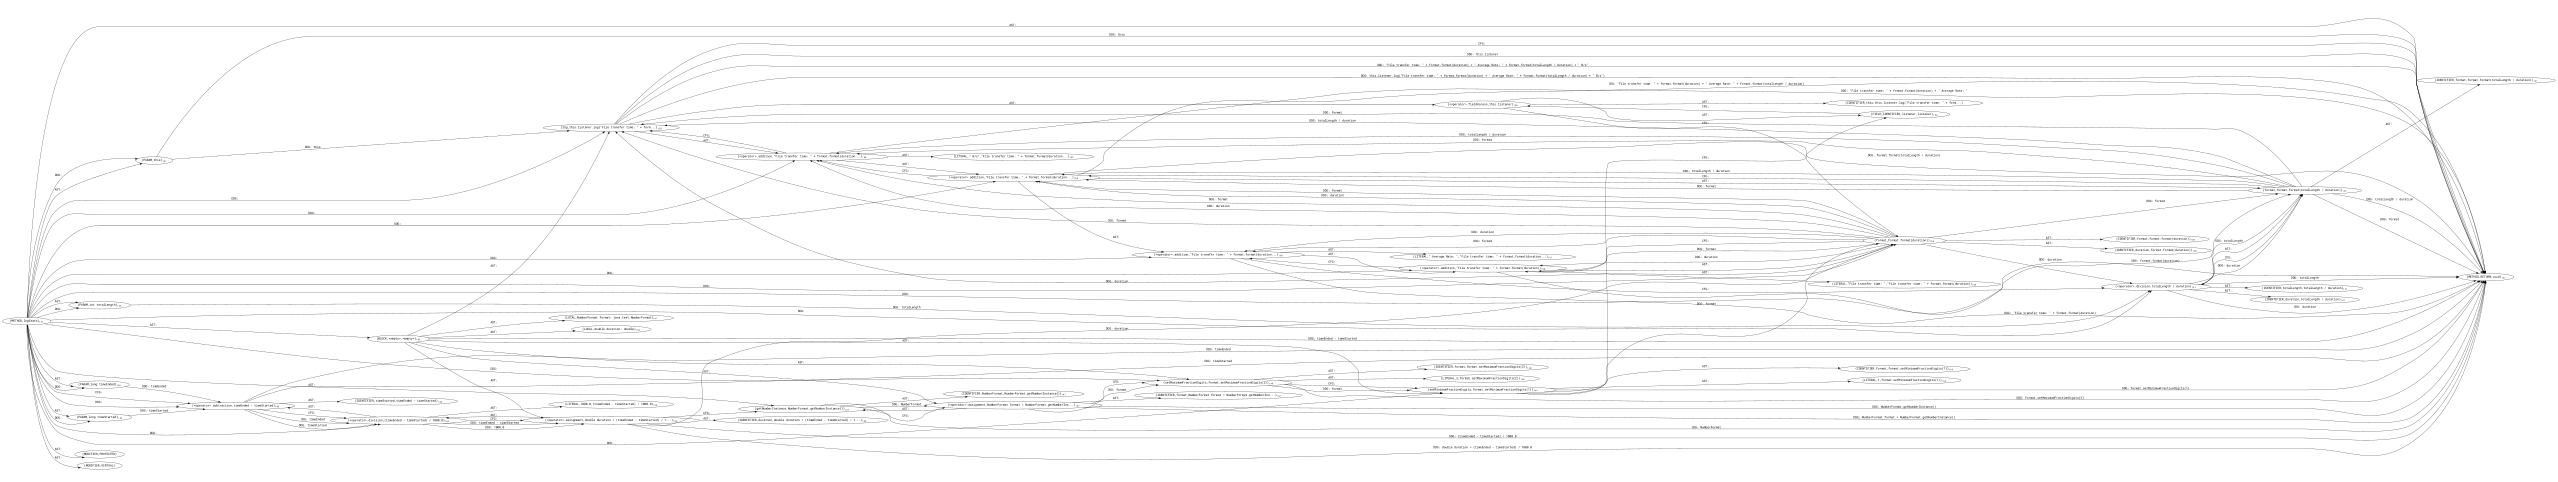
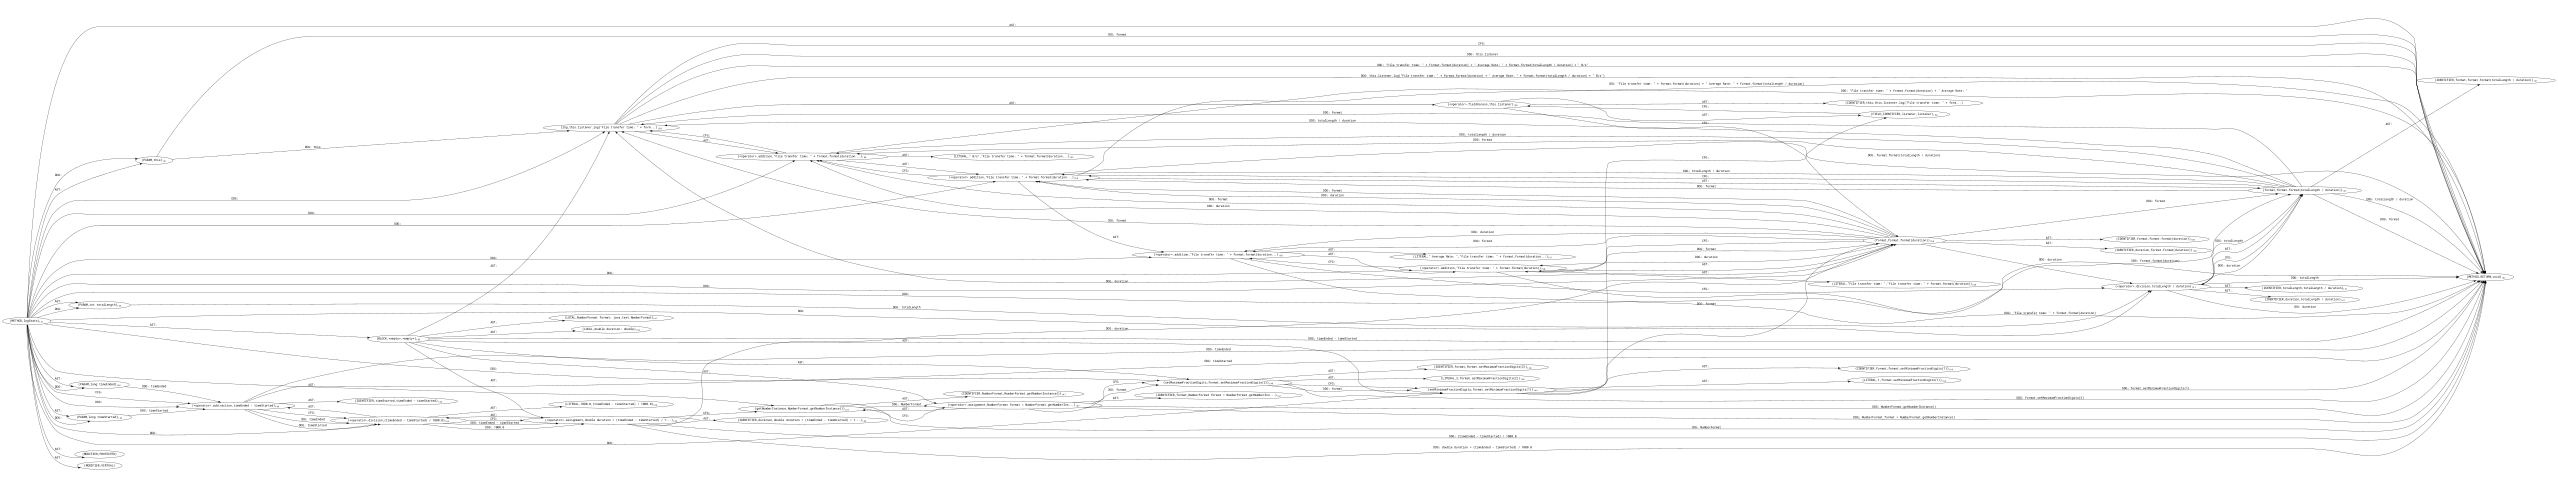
  digraph {
    fontname="Roboto Mono"
    rankdir=LR
    node [fontname="Roboto Mono"]
    edge [fontname="Roboto Mono"]
    n1 [label=<(METHOD,logStats)<SUB>143</SUB>>]
    n2 [label=<(PARAM,this)<SUB>143</SUB>>]
    n3 [label=<(PARAM,long timeStarted)<SUB>143</SUB>>]
    n4 [label=<(PARAM,long timeEnded)<SUB>144</SUB>>]
    n5 [label=<(PARAM,int totalLength)<SUB>145</SUB>>]
    n6 [label=<(BLOCK,&lt;empty&gt;,&lt;empty&gt;)<SUB>145</SUB>>]
    n7 [label=<(&lt;operator&gt;.division,(timeEnded - timeStarted) / 1000.0)<SUB>146</SUB>>]
    n8 [label=<(&lt;operator&gt;.subtraction,timeEnded - timeStarted)<SUB>146</SUB>>]
    n9 [label=<(getNumberInstance,NumberFormat.getNumberInstance())<SUB>147</SUB>>]
    n10 [label=<(setMaximumFractionDigits,format.setMaximumFractionDigits(2))<SUB>148</SUB>>]
    n11 [label=<(setMinimumFractionDigits,format.setMinimumFractionDigits(1))<SUB>149</SUB>>]
    n12 [label=<(log,this.listener.log(&quot;File transfer time: &quot; + form...)<SUB>150</SUB>>]
    n13 [label=<(&lt;operator&gt;.addition,&quot;File transfer time: &quot; + format.format(duration...)<SUB>150</SUB>>]
    n14 [label=<(&lt;operator&gt;.addition,&quot;File transfer time: &quot; + format.format(duration...)<SUB>150</SUB>>]
    n15 [label=<(&lt;operator&gt;.addition,&quot;File transfer time: &quot; + format.format(duration...)<SUB>150</SUB>>]
    n16 [label=<(&lt;operator&gt;.addition,&quot;File transfer time: &quot; + format.format(duration))<SUB>150</SUB>>]
    n17 [label=<(format,format.format(duration))<SUB>150</SUB>>]
    n18 [label=<(format,format.format(totalLength / duration))<SUB>157</SUB>>]
    n19 [label=<(&lt;operator&gt;.division,totalLength / duration)<SUB>151</SUB>>]
    n20 [label=<(MODIFIER,PROTECTED)>]
    n21 [label=<(MODIFIER,VIRTUAL)>]
    n22 [label=<(METHOD_RETURN,void)<SUB>143</SUB>>]
    n23 [label=<(LOCAL,double duration: double)<SUB>146</SUB>>]
    n24 [label=<(&lt;operator&gt;.assignment,double duration = (timeEnded - timeStarted) / 1...)<SUB>146</SUB>>]
    n25 [label=<(LOCAL,NumberFormat format: java.text.NumberFormat)<SUB>147</SUB>>]
    n26 [label=<(&lt;operator&gt;.assignment,NumberFormat format = NumberFormat.getNumberIns...)<SUB>147</SUB>>]
    n27 [label=<(LITERAL,1000.0,(timeEnded - timeStarted) / 1000.0)<SUB>146</SUB>>]
    n28 [label=<(IDENTIFIER,timeStarted,timeEnded - timeStarted)<SUB>146</SUB>>]
    n29 [label=<(IDENTIFIER,NumberFormat,NumberFormat.getNumberInstance())<SUB>147</SUB>>]
    n30 [label=<(IDENTIFIER,format,format.setMaximumFractionDigits(2))<SUB>148</SUB>>]
    n31 [label=<(LITERAL,2,format.setMaximumFractionDigits(2))<SUB>148</SUB>>]
    n32 [label=<(IDENTIFIER,format,format.setMinimumFractionDigits(1))<SUB>149</SUB>>]
    n33 [label=<(LITERAL,1,format.setMinimumFractionDigits(1))<SUB>149</SUB>>]
    n34 [label=<(FIELD_IDENTIFIER,listener,listener)<SUB>150</SUB>>]
    n35 [label=<(&lt;operator&gt;.fieldAccess,this.listener)<SUB>150</SUB>>]
    n36 [label=<(LITERAL,&quot; B/s&quot;,&quot;File transfer time: &quot; + format.format(duration...)<SUB>152</SUB>>]
    n37 [label=<(LITERAL,&quot; Average Rate: &quot;,&quot;File transfer time: &quot; + format.format(duration...)<SUB>151</SUB>>]
    n38 [label=<(LITERAL,&quot;File transfer time: &quot;,&quot;File transfer time: &quot; + format.format(duration))<SUB>150</SUB>>]
    n39 [label=<(IDENTIFIER,format,format.format(duration))<SUB>150</SUB>>]
    n40 [label=<(IDENTIFIER,duration,format.format(duration))<SUB>150</SUB>>]
    n41 [label=<(IDENTIFIER,format,format.format(totalLength / duration))<SUB>151</SUB>>]
    n42 [label=<(IDENTIFIER,totalLength,totalLength / duration)<SUB>151</SUB>>]
    n43 [label=<(IDENTIFIER,duration,totalLength / duration)<SUB>151</SUB>>]
    n44 [label=<(IDENTIFIER,duration,double duration = (timeEnded - timeStarted) / 1...)<SUB>146</SUB>>]
    n45 [label=<(IDENTIFIER,format,NumberFormat format = NumberFormat.getNumberIns...)<SUB>147</SUB>>]
    n46 [label=<(IDENTIFIER,this,this.listener.log(&quot;File transfer time: &quot; + form...)>]
    n1 -> n2 [label="AST: "]
    n1 -> n2 [label="DDG: "]
    n1 -> n3 [label="AST: "]
    n1 -> n3 [label="DDG: "]
    n1 -> n4 [label="AST: "]
    n1 -> n4 [label="DDG: "]
    n1 -> n5 [label="AST: "]
    n1 -> n5 [label="DDG: "]
    n1 -> n6 [label="AST: "]
    n1 -> n7 [label="DDG: "]
    n1 -> n8 [label="CFG: "]
    n1 -> n8 [label="DDG: "]
    n1 -> n9 [label="AST: "]
    n1 -> n10 [label="DDG: "]
    n1 -> n11 [label="DDG: "]
    n1 -> n12 [label="DDG: "]
    n1 -> n13 [label="DDG: "]
    n1 -> n14 [label="DDG: "]
    n1 -> n15 [label="DDG: "]
    n1 -> n16 [label="DDG: "]
    n1 -> n17 [label="DDG: "]
    n1 -> n18 [label="DDG: "]
    n1 -> n19 [label="DDG: "]
    n1 -> n20 [label="AST: "]
    n1 -> n21 [label="AST: "]
    n1 -> n22 [label="AST: "]
    n2 -> n12 [label="DDG: this"]
-   n2 -> n22 [label="DDG: this"]
+   n2 -> n22 [label="DDG: format"]
    n3 -> n8 [label="DDG: timeStarted"]
    n4 -> n8 [label="DDG: timeEnded"]
    n5 -> n19 [label="DDG: totalLength"]
    n6 -> n10 [label="AST: "]
    n6 -> n11 [label="AST: "]
    n6 -> n12 [label="AST: "]
    n6 -> n22 [label="DDG: timeEnded - timeStarted"]
    n6 -> n23 [label="AST: "]
    n6 -> n24 [label="AST: "]
    n6 -> n25 [label="AST: "]
    n6 -> n26 [label="AST: "]
    n7 -> n8 [label="AST: "]
    n7 -> n24 [label="CFG: "]
    n7 -> n24 [label="DDG: timeEnded - timeStarted"]
    n7 -> n24 [label="DDG: 1000.0"]
    n7 -> n27 [label="AST: "]
    n8 -> n7 [label="CFG: "]
    n8 -> n7 [label="DDG: timeEnded"]
    n8 -> n7 [label="DDG: timeStarted"]
    n8 -> n22 [label="DDG: timeEnded"]
    n8 -> n22 [label="DDG: timeStarted"]
    n8 -> n28 [label="AST: "]
    n9 -> n22 [label="DDG: NumberFormat"]
    n9 -> n26 [label="CFG: "]
    n9 -> n26 [label="DDG: NumberFormat"]
    n9 -> n29 [label="AST: "]
    n10 -> n11 [label="CFG: "]
    n10 -> n11 [label="DDG: format"]
    n10 -> n22 [label="DDG: format.setMaximumFractionDigits(2)"]
    n10 -> n30 [label="AST: "]
    n10 -> n31 [label="AST: "]
    n11 -> n17 [label="DDG: format"]
    n11 -> n22 [label="DDG: format.setMinimumFractionDigits(1)"]
    n11 -> n32 [label="AST: "]
    n11 -> n33 [label="AST: "]
    n11 -> n34 [label="CFG: "]
    n12 -> n13 [label="AST: "]
    n12 -> n22 [label="CFG: "]
    n12 -> n22 [label="DDG: this.listener"]
    n12 -> n22 [label="DDG: &quot;File transfer time: &quot; + format.format(duration) + &quot; Average Rate: &quot; + format.format(totalLength / duration) + &quot; B/s&quot;"]
    n12 -> n22 [label="DDG: this.listener.log(&quot;File transfer time: &quot; + format.format(duration) + &quot; Average Rate: &quot; + format.format(totalLength / duration) + &quot; B/s&quot;)"]
    n12 -> n35 [label="AST: "]
    n13 -> n12 [label="CFG: "]
    n13 -> n14 [label="AST: "]
    n13 -> n22 [label="DDG: &quot;File transfer time: &quot; + format.format(duration) + &quot; Average Rate: &quot; + format.format(totalLength / duration)"]
    n13 -> n36 [label="AST: "]
    n14 -> n13 [label="CFG: "]
    n14 -> n15 [label="AST: "]
    n14 -> n18 [label="AST: "]
    n14 -> n22 [label="DDG: &quot;File transfer time: &quot; + format.format(duration) + &quot; Average Rate: &quot;"]
    n14 -> n22 [label="DDG: format.format(totalLength / duration)"]
    n15 -> n16 [label="AST: "]
    n15 -> n19 [label="CFG: "]
    n15 -> n22 [label="DDG: &quot;File transfer time: &quot; + format.format(duration)"]
    n15 -> n37 [label="AST: "]
    n16 -> n15 [label="CFG: "]
    n16 -> n17 [label="AST: "]
    n16 -> n22 [label="DDG: format.format(duration)"]
    n16 -> n38 [label="AST: "]
    n17 -> n12 [label="DDG: format"]
    n17 -> n12 [label="DDG: duration"]
    n17 -> n13 [label="DDG: format"]
    n17 -> n13 [label="DDG: duration"]
    n17 -> n14 [label="DDG: format"]
    n17 -> n14 [label="DDG: duration"]
    n17 -> n15 [label="DDG: format"]
    n17 -> n15 [label="DDG: duration"]
    n17 -> n16 [label="CFG: "]
    n17 -> n16 [label="DDG: format"]
    n17 -> n16 [label="DDG: duration"]
    n17 -> n18 [label="DDG: format"]
    n17 -> n19 [label="DDG: duration"]
    n17 -> n39 [label="AST: "]
    n17 -> n40 [label="AST: "]
    n18 -> n12 [label="DDG: format"]
    n18 -> n12 [label="DDG: totalLength / duration"]
    n18 -> n13 [label="DDG: format"]
    n18 -> n13 [label="DDG: totalLength / duration"]
    n18 -> n14 [label="CFG: "]
    n18 -> n14 [label="DDG: format"]
    n18 -> n14 [label="DDG: totalLength / duration"]
    n18 -> n19 [label="AST: "]
    n18 -> n22 [label="DDG: format"]
    n18 -> n22 [label="DDG: totalLength / duration"]
    n18 -> n41 [label="AST: "]
    n19 -> n18 [label="CFG: "]
    n19 -> n18 [label="DDG: totalLength"]
    n19 -> n18 [label="DDG: duration"]
    n19 -> n22 [label="DDG: totalLength"]
    n19 -> n22 [label="DDG: duration"]
    n19 -> n42 [label="AST: "]
    n19 -> n43 [label="AST: "]
    n24 -> n7 [label="AST: "]
    n24 -> n9 [label="CFG: "]
    n24 -> n17 [label="DDG: duration"]
    n24 -> n22 [label="DDG: (timeEnded - timeStarted) / 1000.0"]
    n24 -> n22 [label="DDG: double duration = (timeEnded - timeStarted) / 1000.0"]
    n24 -> n44 [label="AST: "]
    n26 -> n9 [label="AST: "]
    n26 -> n10 [label="CFG: "]
    n26 -> n10 [label="DDG: format"]
    n26 -> n22 [label="DDG: NumberFormat.getNumberInstance()"]
    n26 -> n22 [label="DDG: NumberFormat format = NumberFormat.getNumberInstance()"]
    n26 -> n45 [label="AST: "]
    n34 -> n35 [label="CFG: "]
    n35 -> n17 [label="CFG: "]
    n35 -> n34 [label="AST: "]
    n35 -> n46 [label="AST: "]
  }
